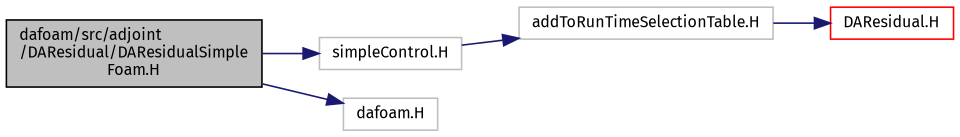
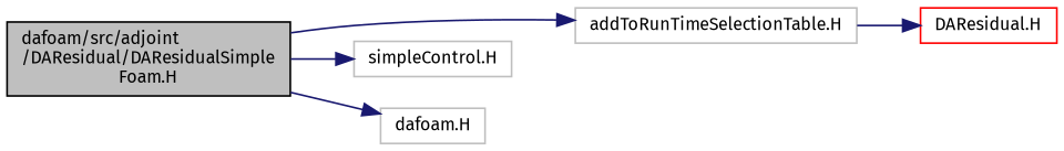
  digraph {
    fontname="Fira Sans"
    rankdir=LR
    node [color=grey75 fontname="Fira Sans" fontsize=10 shape=record]
    edge [color=midnightblue fontname="Fira Sans" fontsize=10 labelfontname=Helvetica labelfontsize=10 style=solid]
    n1 [color=black fillcolor=grey75 fontcolor=black height=0.2 label="dafoam/src/adjoint\l/DAResidual/DAResidualSimple\lFoam.H" style=filled width=0.4]
    n2 [height=0.2 label="addToRunTimeSelectionTable.H" width=0.4]
    n3 [height=0.2 label="simpleControl.H" width=0.4]
    n4 [height=0.2 label="dafoam.H" width=0.4]
    n5 [color=red height=0.2 label="DAResidual.H" width=0.4]
-   n3 -> n2
+   n1 -> n2
    n1 -> n3
    n1 -> n4
    n2 -> n5
  }
